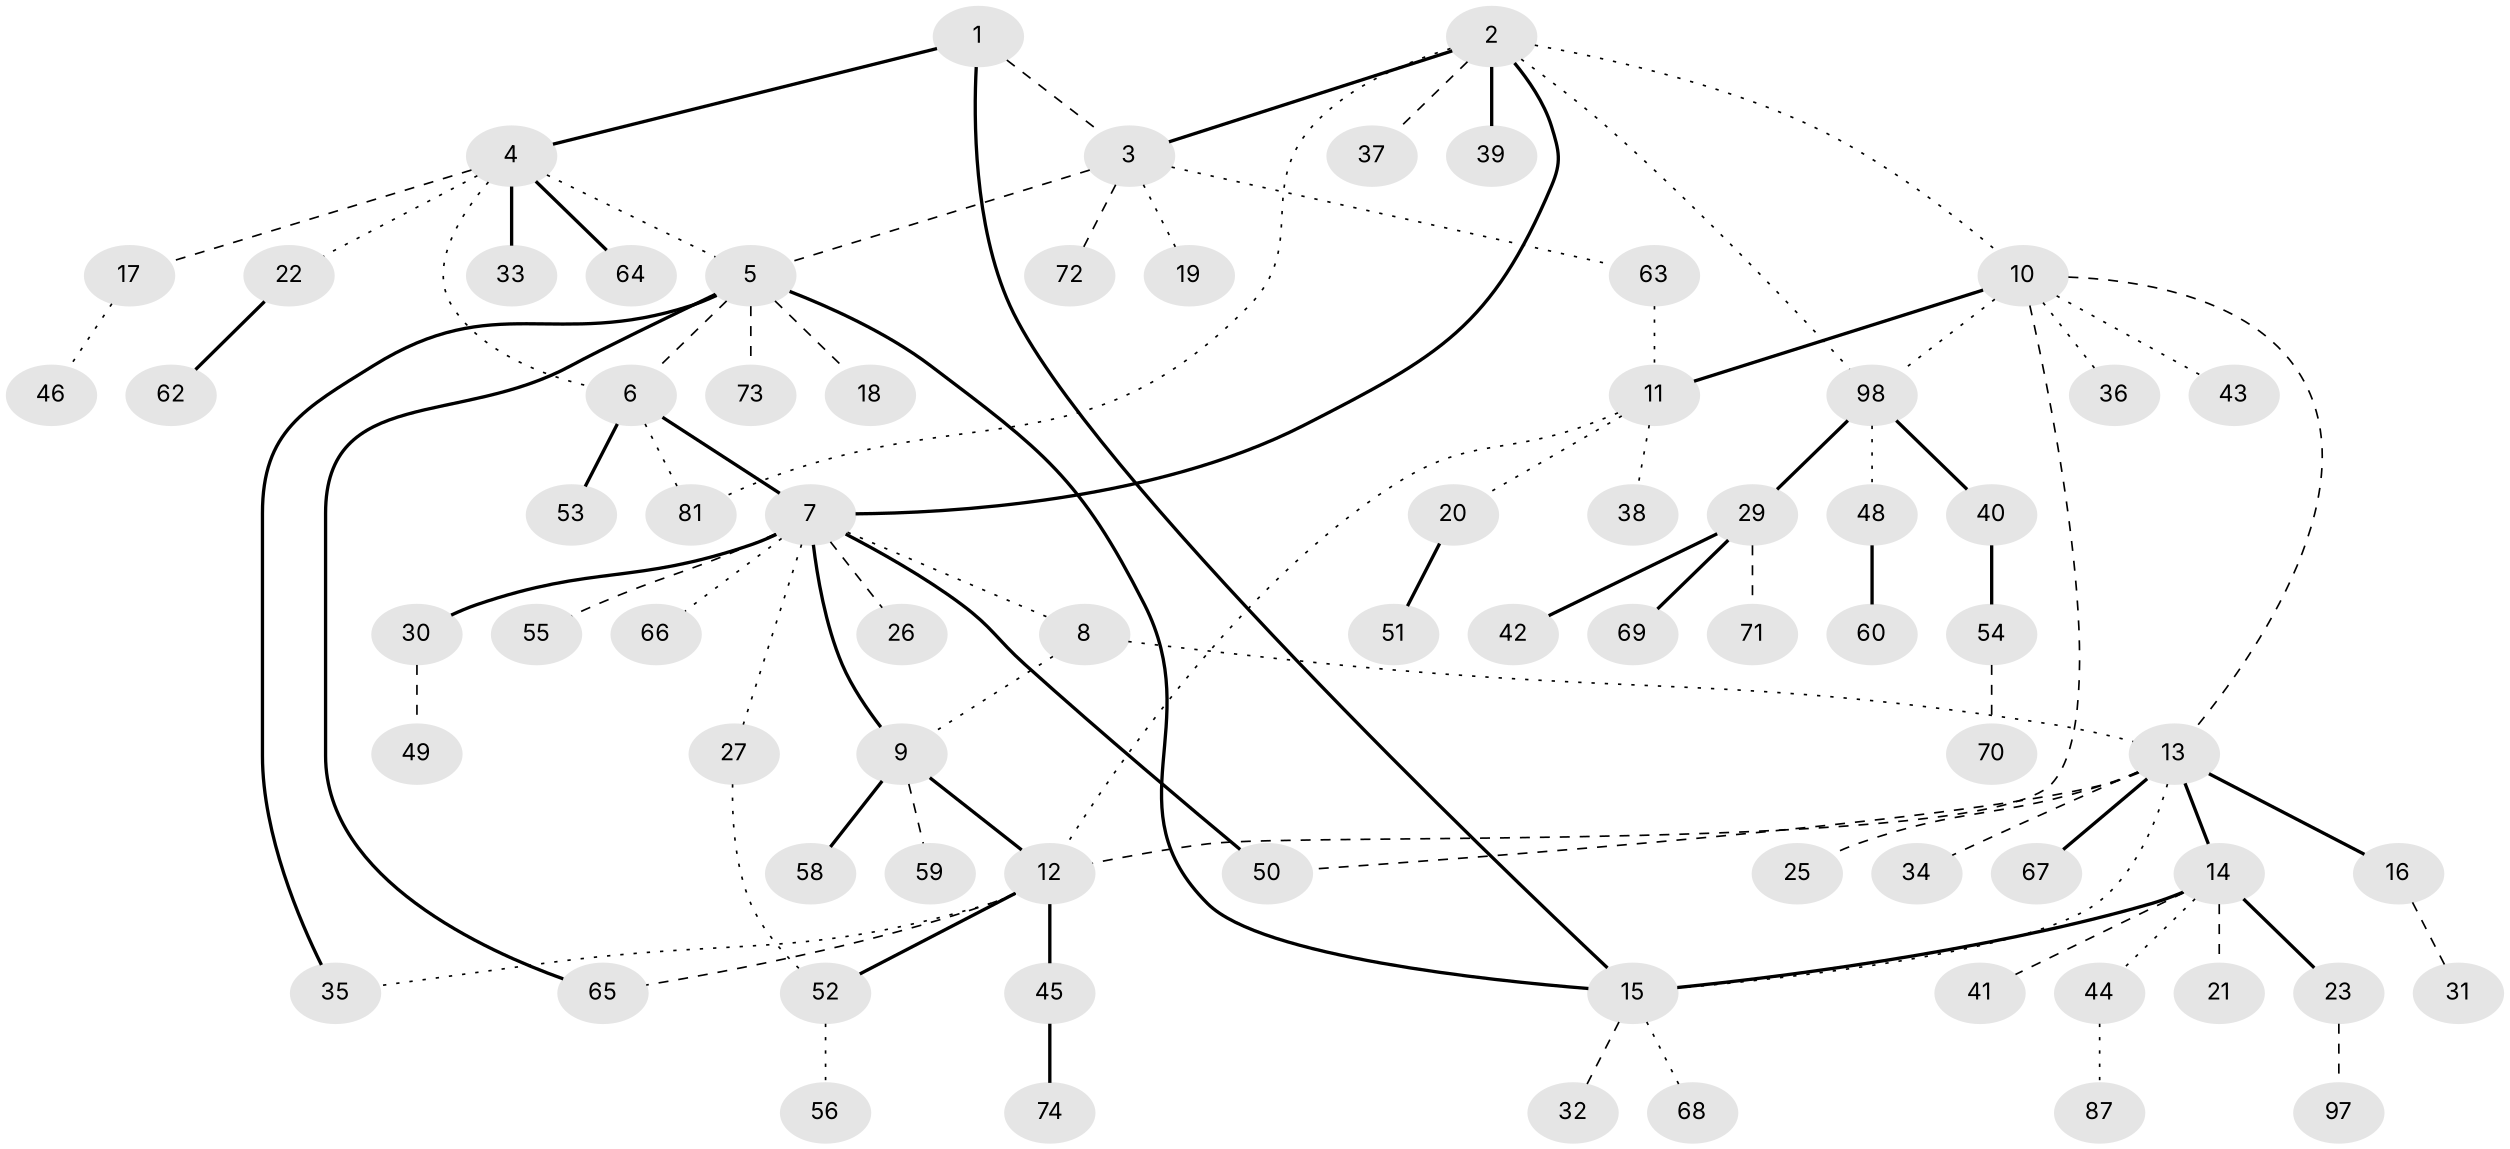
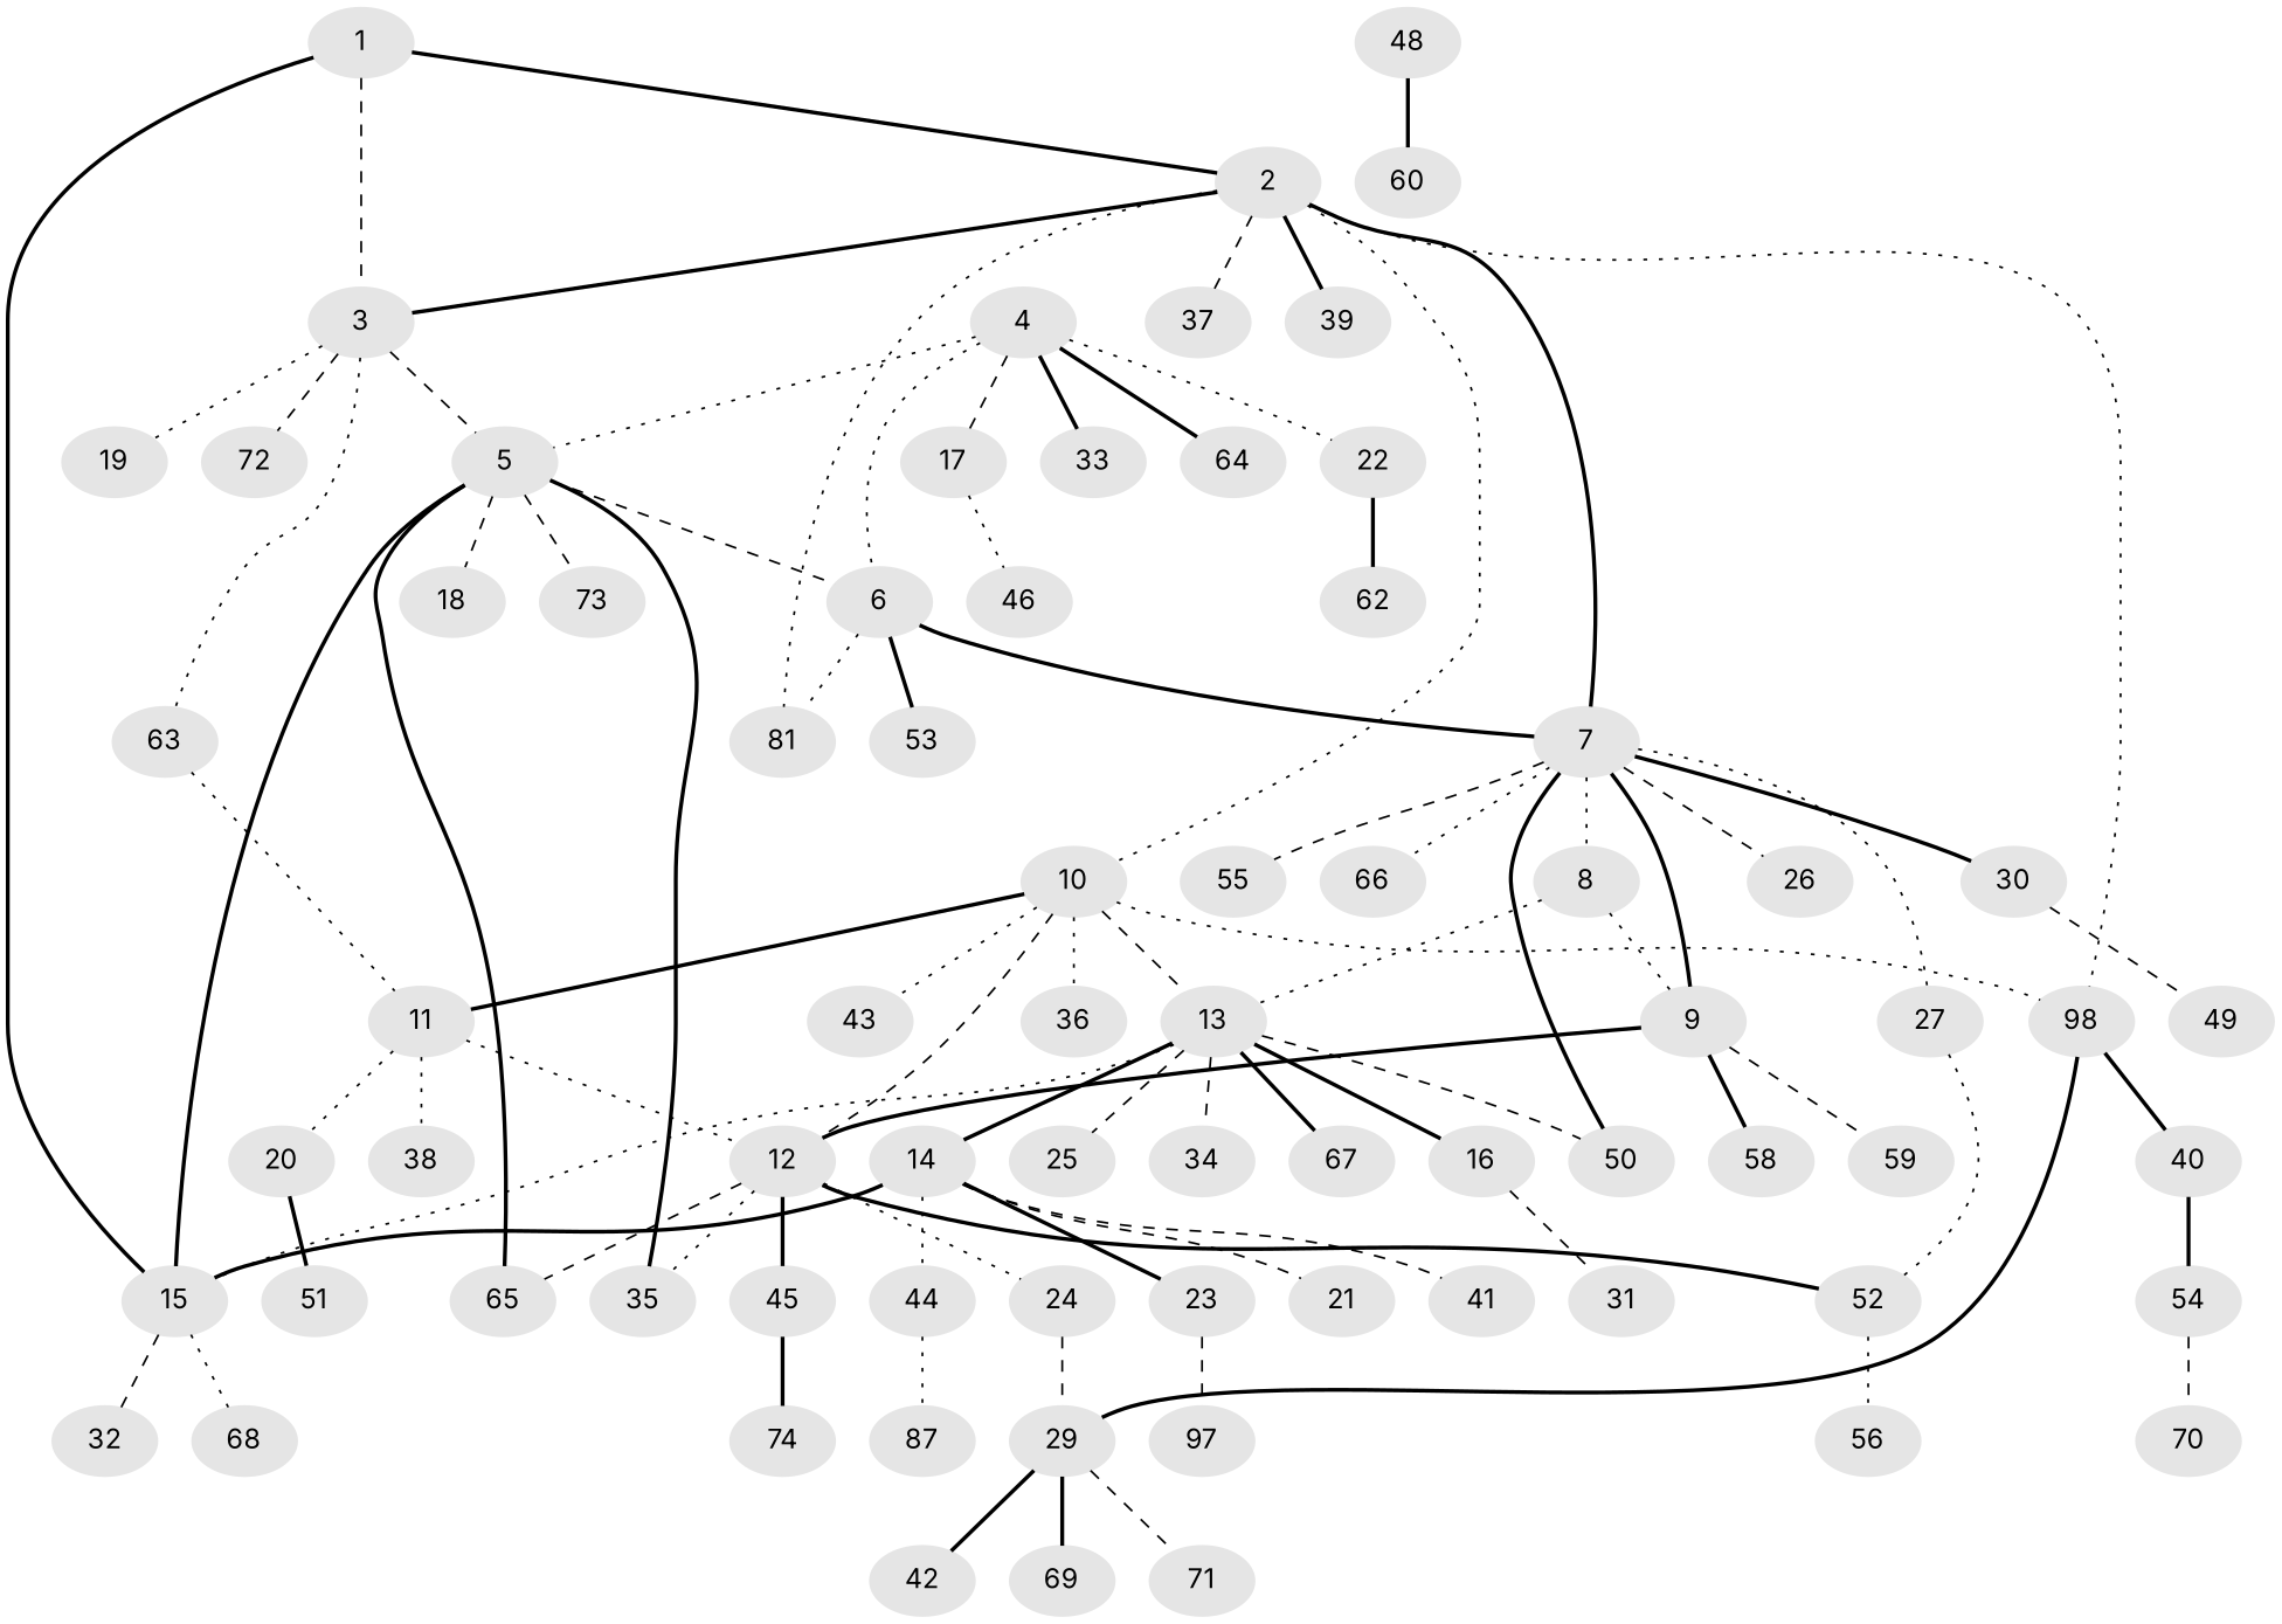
  graph {
    fontname=Inter
    node [color=gray90 fontname=Inter style=filled]
    edge [fontname=Inter style=bold]
    1
    2
    3
    15
    7
    10
    n7 [label=98]
    37
    39
    n10 [label=81]
    5
    19
    63
    72
    32
    68
    8
    9
    26
    27
    30
    50
    55
    66
    11
    13
    12
    36
    43
    29
    40
    48
    6
    18
    35
    65
    73
    4
    17
    22
    33
    64
    53
    46
    62
    20
    38
    58
    59
    52
    49
    14
    16
    25
    34
    67
+   24
    45
    51
    74
    56
    21
    23
    41
    44
    31
    n67 [label=97]
    n68 [label=87]
    42
    69
    71
    54
    60
    70
-   1 -- 4
+   1 -- 2
    1 -- 3 [style=dashed]
    1 -- 15
    2 -- 3
    2 -- 7
    2 -- 10 [style=dotted]
    2 -- n7 [style=dotted]
    2 -- 37 [style=dashed]
    2 -- 39
    2 -- n10 [style=dotted]
    3 -- 5 [style=dashed]
    3 -- 19 [style=dotted]
    3 -- 63 [style=dotted]
    3 -- 72 [style=dashed]
    15 -- 32 [style=dashed]
    15 -- 68 [style=dotted]
    7 -- 8 [style=dotted]
    7 -- 9
    7 -- 26 [style=dashed]
    7 -- 27 [style=dotted]
    7 -- 30
    7 -- 50
    7 -- 55 [style=dashed]
    7 -- 66 [style=dotted]
    10 -- n7 [style=dotted]
    10 -- 11
    10 -- 13 [style=dashed]
    10 -- 12 [style=dashed]
    10 -- 36 [style=dotted]
    10 -- 43 [style=dotted]
    n7 -- 29
    n7 -- 40
-   n7 -- 48 [style=dotted]
    5 -- 15
    5 -- 6 [style=dashed]
    5 -- 18 [style=dashed]
    5 -- 35
    5 -- 65
    5 -- 73 [style=dashed]
    63 -- 11 [style=dotted]
    8 -- 9 [style=dotted]
    8 -- 13 [style=dotted]
    9 -- 12
    9 -- 58
    9 -- 59 [style=dashed]
    27 -- 52 [style=dotted]
    30 -- 49 [style=dashed]
    11 -- 12 [style=dotted]
    11 -- 20 [style=dotted]
    11 -- 38 [style=dotted]
    13 -- 15 [style=dotted]
    13 -- 50 [style=dashed]
    13 -- 14
    13 -- 16
    13 -- 25 [style=dashed]
    13 -- 34 [style=dashed]
    13 -- 67
    12 -- 35 [style=dotted]
    12 -- 65 [style=dashed]
    12 -- 52
+   12 -- 24 [style=dotted]
    12 -- 45
    29 -- 42
    29 -- 69
    29 -- 71 [style=dashed]
    40 -- 54
    48 -- 60
    6 -- 7
    6 -- n10 [style=dotted]
    6 -- 53
    4 -- 5 [style=dotted]
    4 -- 6 [style=dotted]
    4 -- 17 [style=dashed]
    4 -- 22 [style=dotted]
    4 -- 33
    4 -- 64
    17 -- 46 [style=dotted]
    22 -- 62
    20 -- 51
    52 -- 56 [style=dotted]
    14 -- 15
    14 -- 21 [style=dashed]
    14 -- 23
    14 -- 41 [style=dashed]
    14 -- 44 [style=dotted]
    16 -- 31 [style=dashed]
+   24 -- 29 [style=dashed]
    45 -- 74
    23 -- n67 [style=dashed]
    44 -- n68 [style=dotted]
    54 -- 70 [style=dashed]
  }
